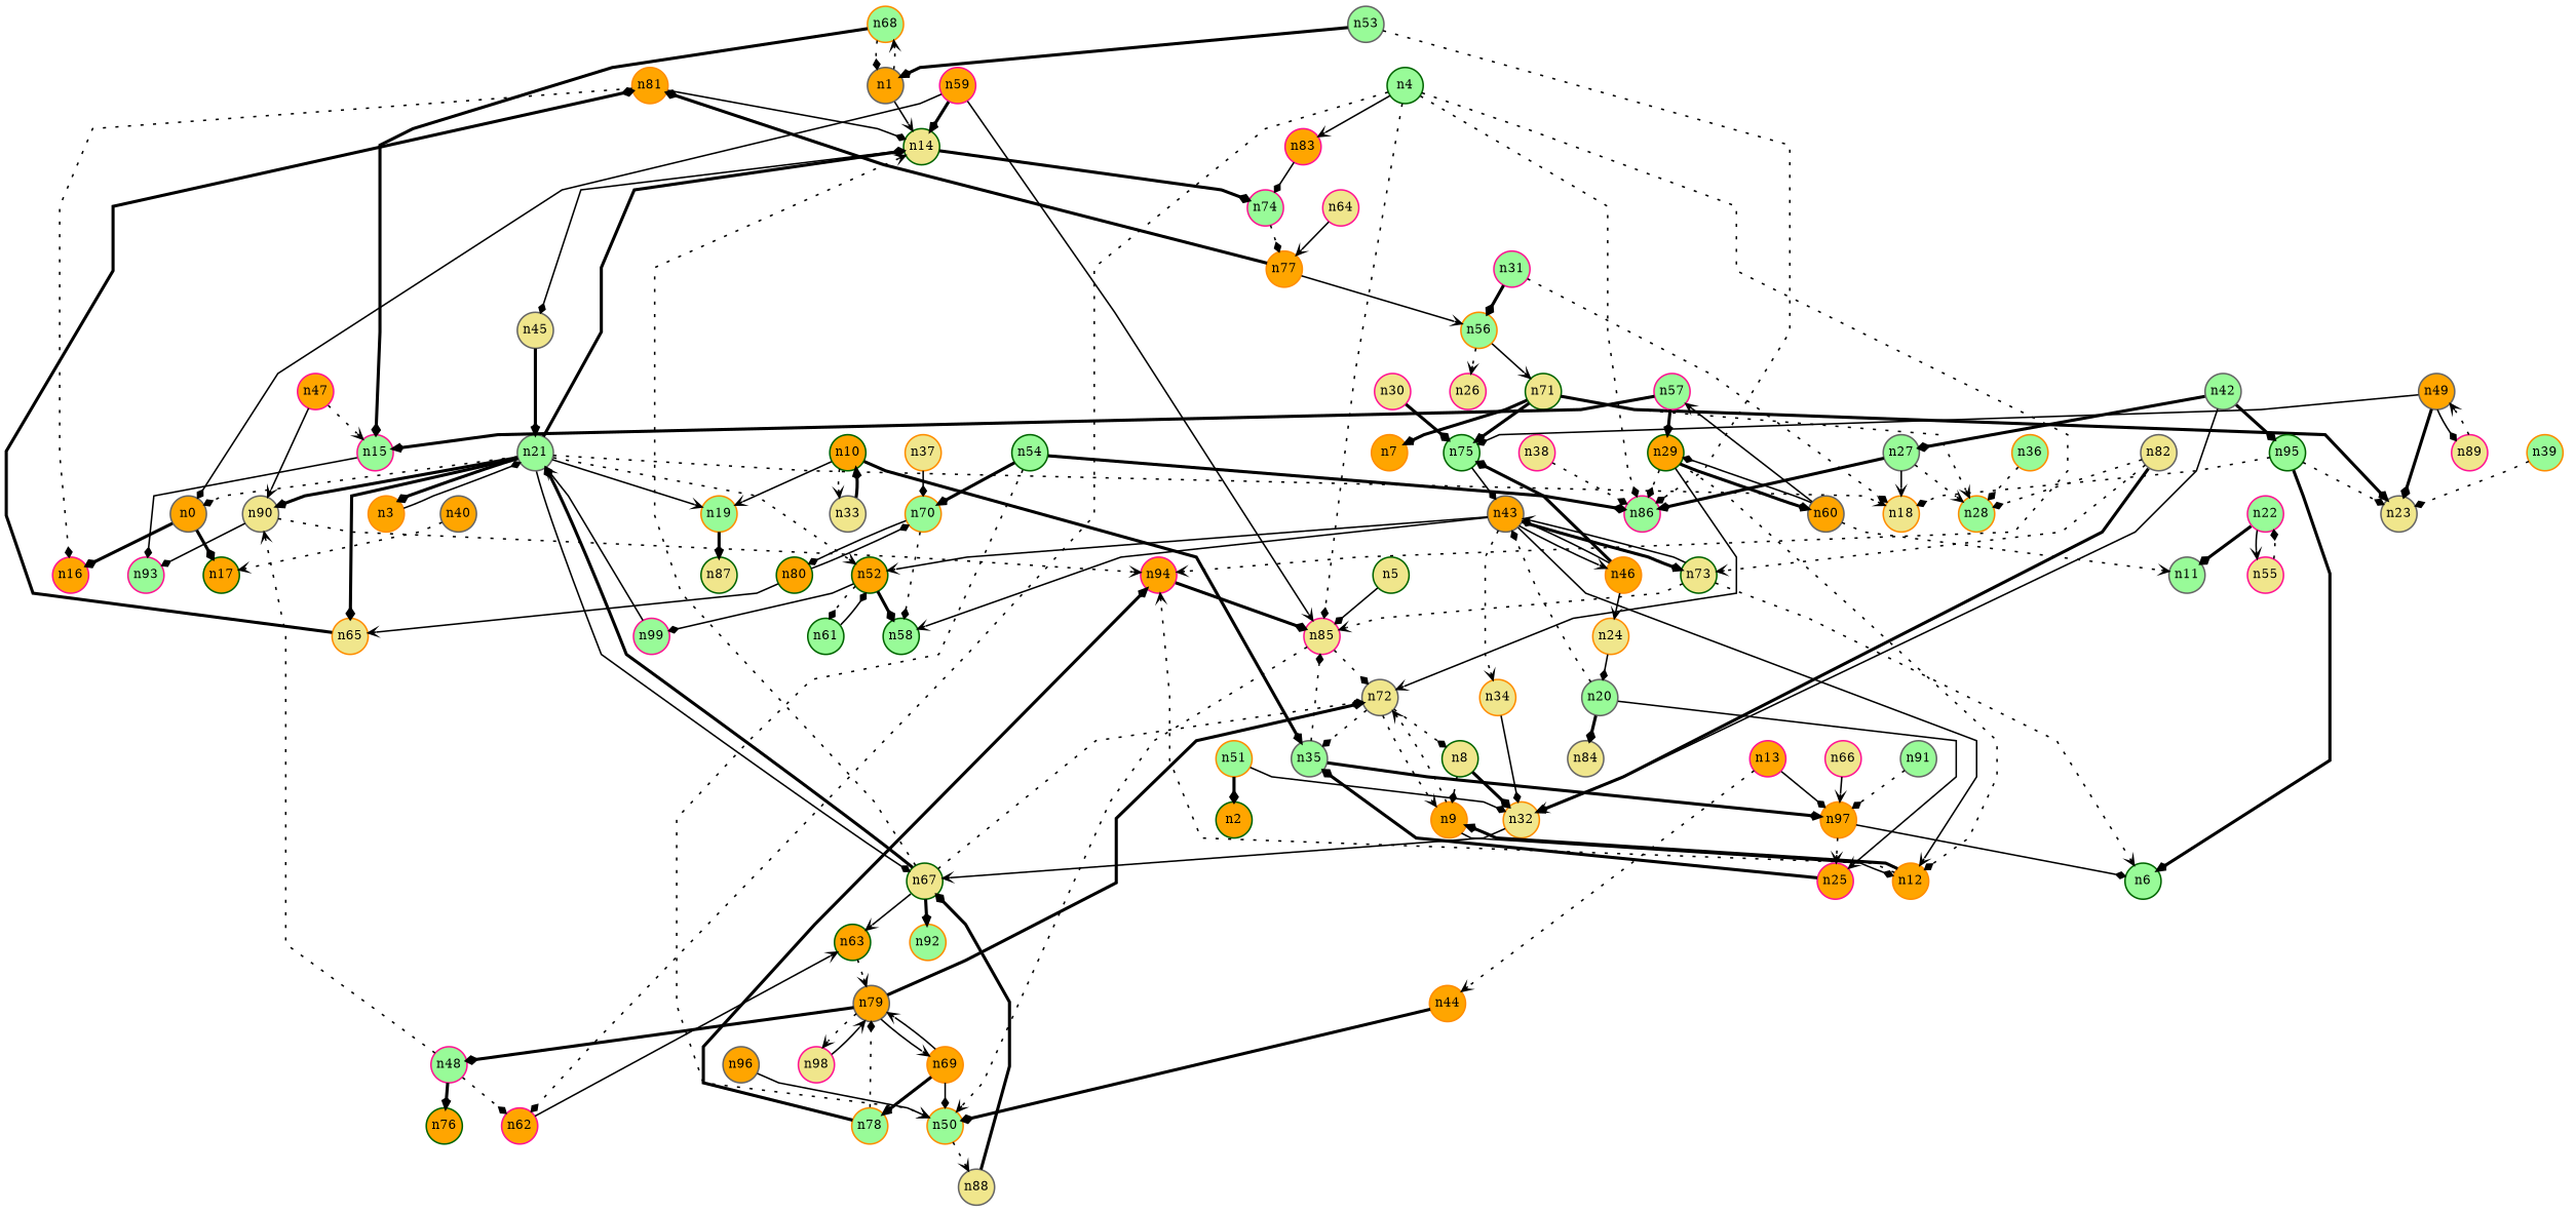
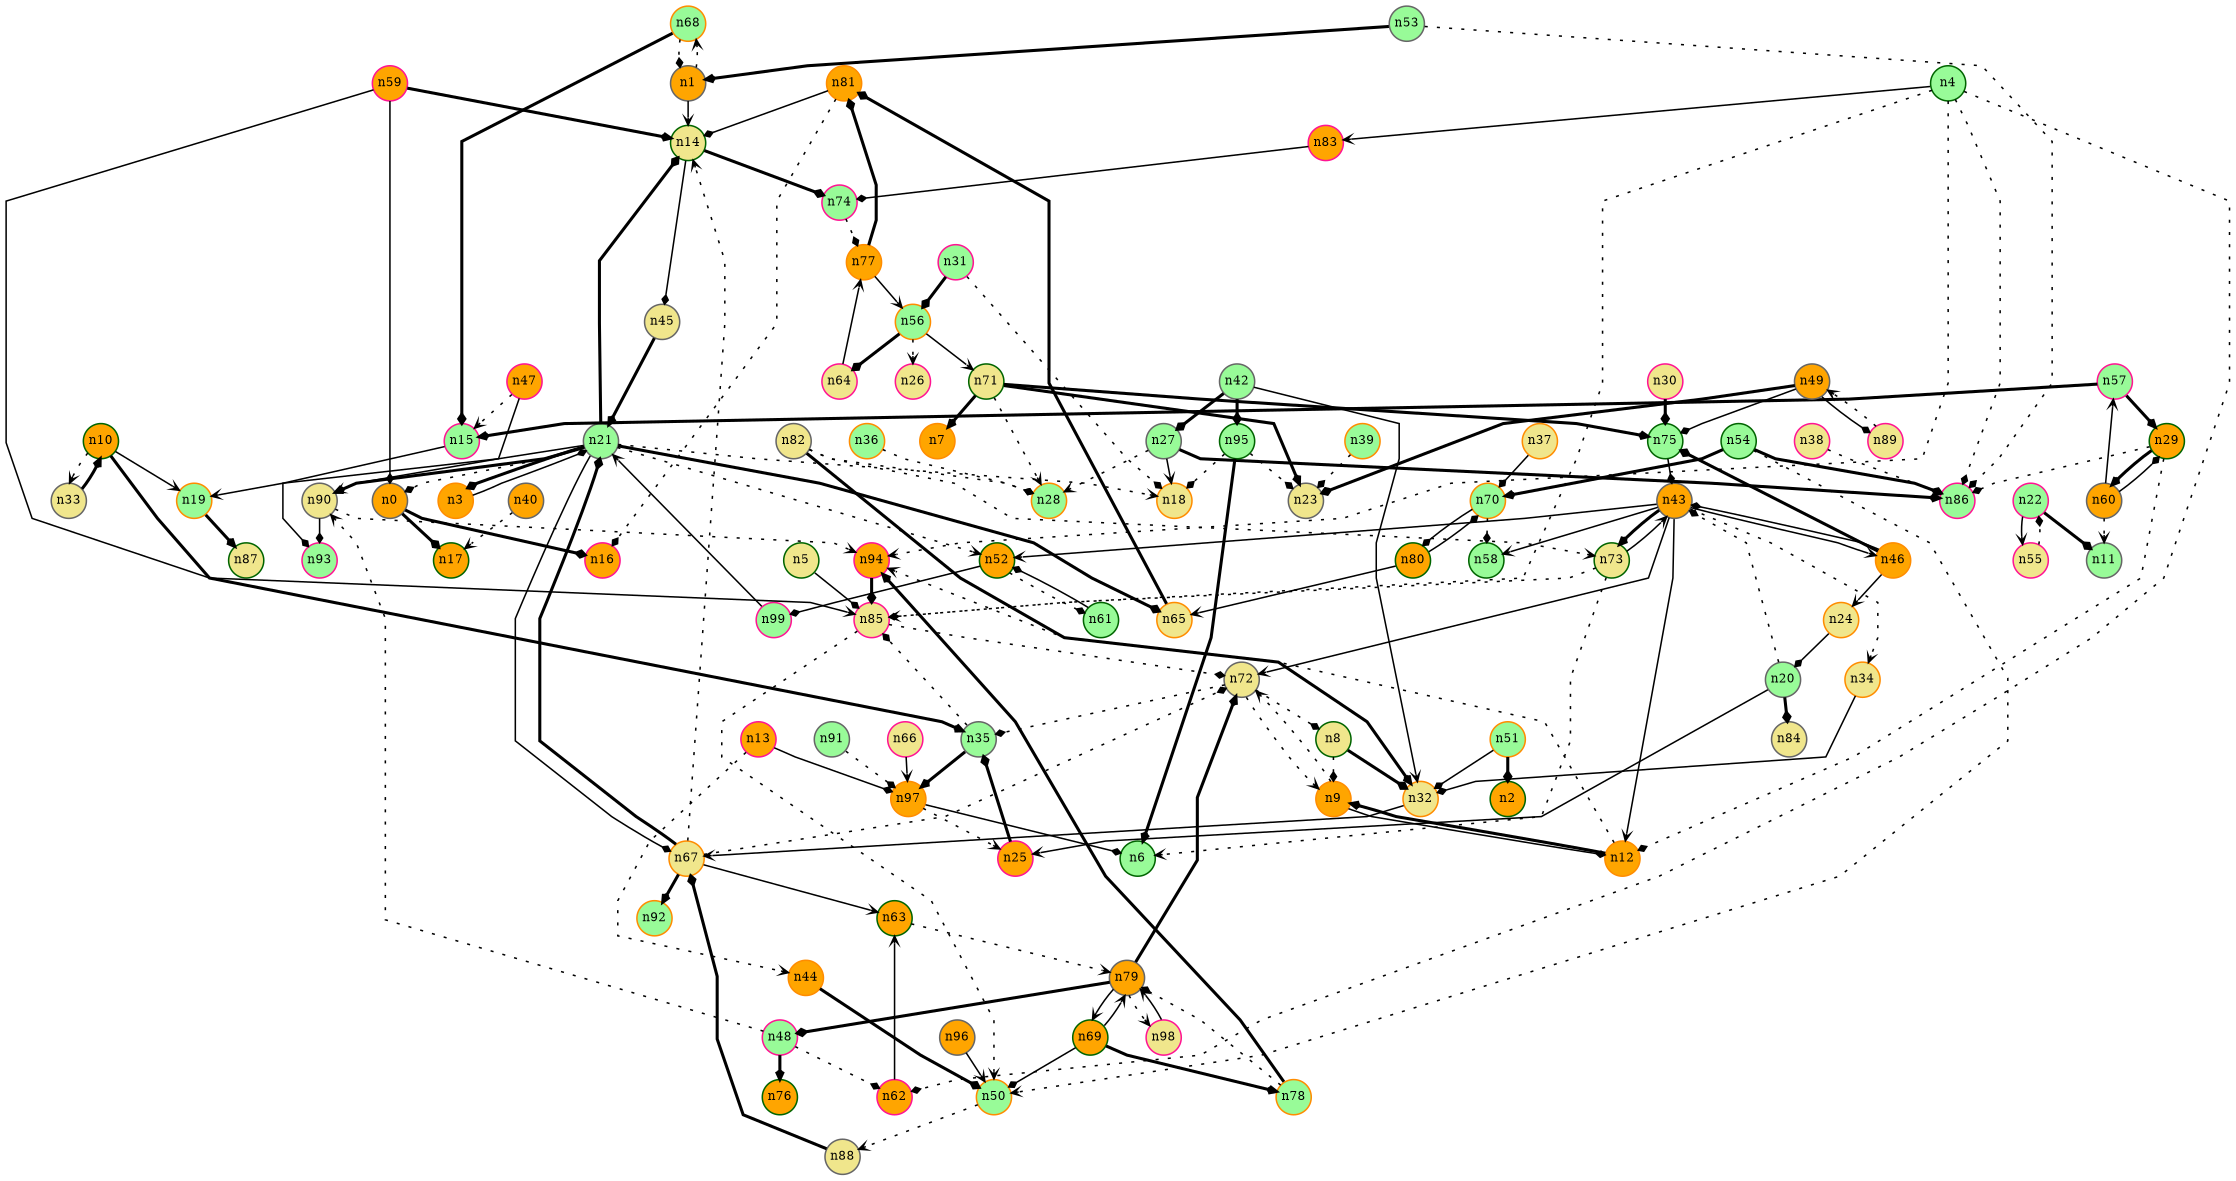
  digraph {
    fontsize=8
    nodesep=0.22
    nodesize=0.32
    ranksep=0.22
    splines=polyline
    node [color=deeppink fillcolor=palegreen fixedsize=shape fontsize=8 shape=circle style=filled]
    edge [arrowhead=vee arrowsize=0.5 style=dotted]
    n0 [color=gray40 fillcolor=orange width=0.32]
    n16 [fillcolor=orange width=0.32]
    n17 [color=darkgreen fillcolor=orange width=0.32]
    n14 [color=darkgreen fillcolor=khaki width=0.32]
    n45 [color=gray40 fillcolor=khaki width=0.32]
    n74 [width=0.32]
    n21 [color=gray40 width=0.32]
    n77 [color=darkorange fillcolor=orange width=0.32]
-   n67 [color=darkgreen fillcolor=khaki width=0.32]
+   n67 [color=darkorange fillcolor=khaki width=0.32]
    n19 [color=darkorange width=0.32]
    n3 [color=darkorange fillcolor=orange width=0.32]
    n18 [color=darkorange fillcolor=khaki width=0.32]
    n52 [color=darkgreen fillcolor=orange width=0.32]
    n65 [color=darkorange fillcolor=khaki width=0.32]
    n90 [color=gray40 fillcolor=khaki width=0.32]
    n81 [color=darkorange fillcolor=orange width=0.32]
    n56 [color=darkorange width=0.32]
    n63 [color=darkgreen fillcolor=orange width=0.32]
    n72 [color=gray40 fillcolor=khaki width=0.32]
    n92 [color=darkorange width=0.32]
    n87 [color=darkgreen fillcolor=khaki width=0.32]
    n58 [color=darkgreen width=0.32]
    n99 [width=0.32]
    n61 [color=darkgreen width=0.32]
    n93 [width=0.32]
    n94 [fillcolor=orange width=0.32]
    n1 [color=gray40 fillcolor=orange width=0.32]
    n68 [color=darkorange width=0.32]
    n15 [width=0.32]
    n62 [fillcolor=orange width=0.32]
    n79 [color=gray40 fillcolor=orange width=0.32]
    n48 [width=0.32]
-   n69 [color=darkorange fillcolor=orange width=0.32]
+   n69 [color=darkgreen fillcolor=orange width=0.32]
    n98 [fillcolor=khaki width=0.32]
    n4 [color=darkgreen width=0.32]
    n83 [fillcolor=orange width=0.32]
    n85 [fillcolor=khaki width=0.32]
    n86 [width=0.32]
    n50 [color=darkorange width=0.32]
    n88 [color=gray40 fillcolor=khaki width=0.32]
    n8 [color=darkgreen fillcolor=khaki width=0.32]
    n9 [color=darkorange fillcolor=orange width=0.32]
    n35 [color=gray40 width=0.32]
    n32 [color=darkorange fillcolor=khaki width=0.32]
    n12 [color=darkorange fillcolor=orange width=0.32]
    n97 [color=darkorange fillcolor=orange width=0.32]
    n5 [color=darkgreen fillcolor=khaki width=0.32]
    n6 [color=darkgreen width=0.32]
    n25 [fillcolor=orange width=0.32]
    n10 [color=darkgreen fillcolor=orange width=0.32]
    n33 [color=gray40 fillcolor=khaki width=0.32]
    n44 [color=darkorange fillcolor=orange width=0.32]
    n13 [fillcolor=orange width=0.32]
    n26 [fillcolor=khaki width=0.32]
    n64 [fillcolor=khaki width=0.32]
    n71 [color=darkgreen fillcolor=khaki width=0.32]
    n20 [color=gray40 width=0.32]
    n84 [color=gray40 fillcolor=khaki width=0.32]
    n43 [color=gray40 fillcolor=orange width=0.32]
    n34 [color=darkorange fillcolor=khaki width=0.32]
    n46 [color=darkorange fillcolor=orange width=0.32]
    n73 [color=darkgreen fillcolor=khaki width=0.32]
    n24 [color=darkorange fillcolor=khaki width=0.32]
    n75 [color=darkgreen width=0.32]
    n22 [width=0.32]
    n11 [color=gray40 width=0.32]
    n55 [fillcolor=khaki width=0.32]
    n27 [color=gray40 width=0.32]
    n28 [color=darkorange width=0.32]
    n29 [color=darkgreen fillcolor=orange width=0.32]
    n60 [color=gray40 fillcolor=orange width=0.32]
    n57 [width=0.32]
    n30 [fillcolor=khaki width=0.32]
    n31 [width=0.32]
    n23 [color=gray40 fillcolor=khaki width=0.32]
    n7 [color=darkorange fillcolor=orange width=0.32]
    n36 [color=darkorange width=0.32]
    n70 [color=darkorange width=0.32]
    n80 [color=darkgreen fillcolor=orange width=0.32]
    n37 [color=darkorange fillcolor=khaki width=0.32]
    n38 [fillcolor=khaki width=0.32]
    n39 [color=darkorange width=0.32]
    n40 [color=gray40 fillcolor=orange width=0.32]
    n42 [color=gray40 width=0.32]
    n95 [color=darkgreen width=0.32]
    n47 [fillcolor=orange width=0.32]
    n76 [color=darkgreen fillcolor=orange width=0.32]
    n49 [color=gray40 fillcolor=orange width=0.32]
    n89 [fillcolor=khaki width=0.32]
    n51 [color=darkorange width=0.32]
    n2 [color=darkgreen fillcolor=orange width=0.32]
    n53 [color=gray40 width=0.32]
    n54 [color=darkgreen width=0.32]
    n59 [fillcolor=orange width=0.32]
    n78 [color=darkorange width=0.32]
    n66 [fillcolor=khaki width=0.32]
    n82 [color=gray40 fillcolor=khaki width=0.32]
    n91 [color=gray40 width=0.32]
    n96 [color=gray40 fillcolor=orange width=0.32]
    n0 -> n16 [arrowhead=diamond style=bold]
    n0 -> n17 [arrowhead=diamond style=bold]
    n14 -> n45 [arrowhead=diamond style=solid]
    n14 -> n74 [arrowhead=diamond style=bold]
    n45 -> n21 [style=bold]
    n74 -> n77 [arrowhead=diamond]
    n21 -> n0 [arrowhead=diamond]
    n21 -> n14 [arrowhead=diamond style=bold]
    n21 -> n67 [arrowhead=diamond style=solid]
    n21 -> n19 [style=solid]
    n21 -> n3 [arrowhead=diamond style=bold]
    n21 -> n18
    n21 -> n52
    n21 -> n65 [arrowhead=diamond style=bold]
    n21 -> n90 [style=bold]
    n77 -> n81 [arrowhead=diamond style=bold]
    n77 -> n56 [style=solid]
    n67 -> n14
    n67 -> n21 [arrowhead=diamond style=bold]
    n67 -> n63 [style=solid]
    n67 -> n72 [arrowhead=diamond]
    n67 -> n92 [style=bold]
    n19 -> n87 [style=bold]
    n3 -> n21 [arrowhead=diamond style=solid]
-   n52 -> n58 [arrowhead=diamond style=bold]
    n52 -> n99 [arrowhead=diamond style=solid]
    n52 -> n61 [arrowhead=diamond]
    n65 -> n81 [arrowhead=diamond style=bold]
    n90 -> n93 [arrowhead=diamond style=solid]
    n90 -> n94
    n81 -> n16 [arrowhead=diamond]
    n81 -> n14 [arrowhead=diamond style=solid]
    n56 -> n26
+   n56 -> n64 [arrowhead=diamond style=bold]
    n56 -> n71 [style=solid]
    n63 -> n79
    n72 -> n8 [arrowhead=diamond]
    n72 -> n9
    n72 -> n35 [arrowhead=diamond]
    n99 -> n21 [style=solid]
    n61 -> n52 [arrowhead=diamond style=solid]
    n94 -> n85 [arrowhead=diamond style=bold]
    n1 -> n14 [style=solid]
    n1 -> n68
    n68 -> n1 [arrowhead=diamond]
    n68 -> n15 [arrowhead=diamond style=bold]
    n15 -> n93 [arrowhead=diamond style=solid]
    n62 -> n63 [style=solid]
    n79 -> n72 [style=bold]
    n79 -> n48 [arrowhead=diamond style=bold]
    n79 -> n69 [style=solid]
    n79 -> n98
    n48 -> n90
    n48 -> n62 [arrowhead=diamond]
    n48 -> n76 [style=bold]
    n69 -> n79 [style=solid]
    n69 -> n50 [arrowhead=diamond style=solid]
    n69 -> n78 [style=bold]
    n98 -> n79 [style=solid]
    n4 -> n94
    n4 -> n62 [arrowhead=diamond]
    n4 -> n83 [style=solid]
    n4 -> n85 [arrowhead=diamond]
    n4 -> n86 [arrowhead=diamond]
    n83 -> n74 [arrowhead=diamond style=solid]
    n85 -> n72 [arrowhead=diamond]
    n85 -> n50
    n50 -> n88
    n88 -> n67 [arrowhead=diamond style=bold]
    n8 -> n9 [arrowhead=diamond]
    n8 -> n32 [arrowhead=diamond style=bold]
    n9 -> n72
    n9 -> n12 [arrowhead=diamond style=solid]
    n35 -> n85 [arrowhead=diamond]
    n35 -> n97 [style=bold]
    n32 -> n67 [style=solid]
    n12 -> n94
    n12 -> n9 [style=bold]
    n97 -> n6 [arrowhead=diamond style=solid]
    n97 -> n25
    n5 -> n85 [arrowhead=diamond style=solid]
    n25 -> n35 [arrowhead=diamond style=bold]
    n10 -> n19 [style=solid]
    n10 -> n35 [style=bold]
    n10 -> n33
    n33 -> n10 [style=bold]
    n44 -> n50 [arrowhead=diamond style=bold]
    n13 -> n97 [arrowhead=diamond style=solid]
    n13 -> n44
    n64 -> n77 [style=solid]
    n71 -> n75 [style=bold]
    n71 -> n28
    n71 -> n23 [style=bold]
    n71 -> n7 [style=bold]
    n20 -> n25 [style=solid]
    n20 -> n84 [arrowhead=diamond style=bold]
    n20 -> n43 [arrowhead=diamond]
    n43 -> n52 [style=solid]
    n43 -> n58 [style=solid]
    n43 -> n12 [style=solid]
    n43 -> n34
    n43 -> n46 [style=solid]
    n43 -> n73 [style=bold]
    n34 -> n32 [arrowhead=diamond style=solid]
    n46 -> n43 [arrowhead=diamond style=solid]
    n46 -> n24 [style=solid]
    n46 -> n75 [arrowhead=diamond style=bold]
    n73 -> n85
    n73 -> n6
    n73 -> n43 [style=solid]
    n24 -> n20 [arrowhead=diamond style=solid]
    n75 -> n43 [arrowhead=diamond style=solid]
    n22 -> n11 [arrowhead=diamond style=bold]
    n22 -> n55 [style=solid]
    n55 -> n22 [arrowhead=diamond]
    n27 -> n18 [style=solid]
    n27 -> n86 [style=bold]
    n27 -> n28
-   n29 -> n72 [style=solid]
+   n43 -> n72 [style=solid]
    n29 -> n86 [arrowhead=diamond]
    n29 -> n12 [arrowhead=diamond]
    n29 -> n60 [style=bold]
    n60 -> n11
    n60 -> n29 [arrowhead=diamond style=solid]
    n60 -> n57 [style=solid]
    n57 -> n15 [style=bold]
    n57 -> n29 [style=bold]
    n30 -> n75 [arrowhead=diamond style=bold]
    n31 -> n18 [arrowhead=diamond]
    n31 -> n56 [arrowhead=diamond style=bold]
    n36 -> n28 [arrowhead=diamond]
    n70 -> n58 [arrowhead=diamond]
    n70 -> n80 [arrowhead=diamond style=solid]
    n80 -> n65 [style=solid]
    n80 -> n70 [arrowhead=diamond style=solid]
    n37 -> n70 [arrowhead=diamond style=solid]
    n38 -> n86 [arrowhead=diamond]
    n39 -> n23 [arrowhead=diamond]
    n40 -> n17
    n42 -> n32 [style=solid]
    n42 -> n27 [arrowhead=diamond style=bold]
    n42 -> n95 [arrowhead=diamond style=bold]
    n95 -> n18 [arrowhead=diamond]
    n95 -> n6 [style=bold]
    n95 -> n23 [arrowhead=diamond]
    n47 -> n90 [style=solid]
    n47 -> n15
    n49 -> n75 [arrowhead=diamond style=solid]
    n49 -> n23 [arrowhead=diamond style=bold]
    n49 -> n89 [arrowhead=diamond style=solid]
    n89 -> n49
    n51 -> n32 [arrowhead=diamond style=solid]
    n51 -> n2 [arrowhead=diamond style=bold]
    n53 -> n1 [style=bold]
    n53 -> n86 [arrowhead=diamond]
    n54 -> n86 [arrowhead=diamond style=bold]
    n54 -> n50
    n54 -> n70 [style=bold]
    n59 -> n0 [arrowhead=diamond style=solid]
    n59 -> n14 [style=bold]
    n59 -> n85 [style=solid]
    n78 -> n94 [style=bold]
    n78 -> n79 [arrowhead=diamond]
    n66 -> n97 [style=solid]
    n82 -> n32 [style=bold]
    n82 -> n73
    n82 -> n28 [arrowhead=diamond]
    n91 -> n97 [arrowhead=diamond]
    n96 -> n50 [style=solid]
  }
